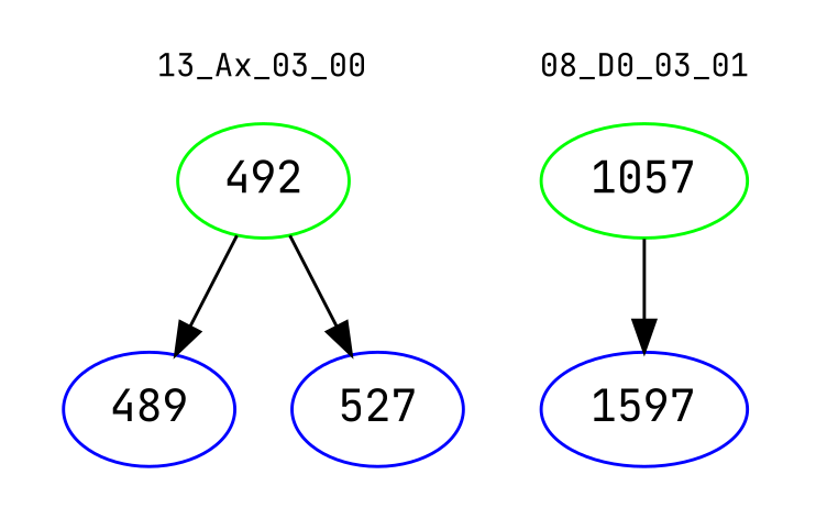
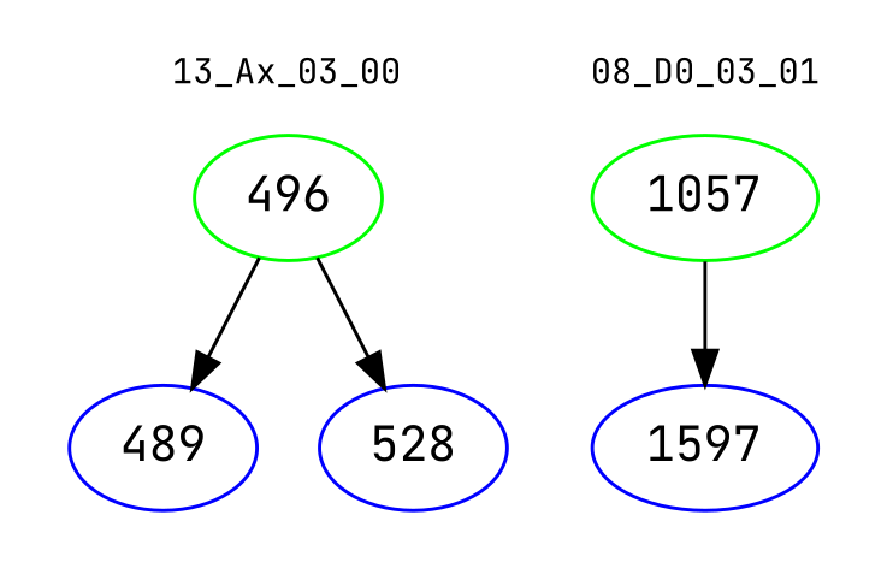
  digraph {
    fontname="JetBrains Mono"
    node [color=blue fontname="JetBrains Mono"]
    edge [color=black fontname="JetBrains Mono"]
-   n1 [color=green label=492]
+   n1 [color=green label=496]
    n2 [label=489]
-   n3 [label=527]
+   n3 [label=528]
    n4 [color=green label=1057]
    n5 [label=1597]
    subgraph cluster_1 {
      color=white
      fontsize=10
      label="13_Ax_03_00"
      n1
      n2
      n3
    }
    subgraph cluster_2 {
      color=white
      fontsize=10
      label="08_D0_03_01"
      n4
      n5
    }
    n1 -> n2
    n1 -> n3
    n4 -> n5
  }
